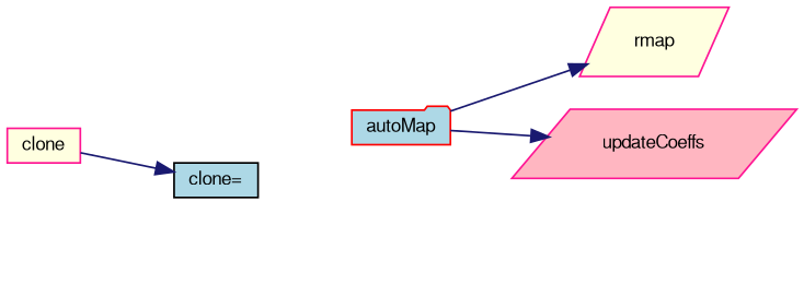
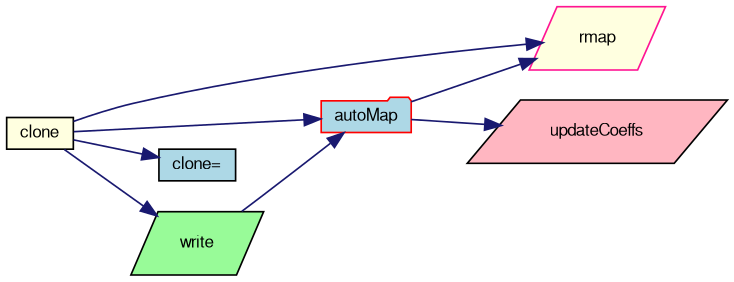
  digraph {
    rankdir=LR
    node [color=deeppink fillcolor=lightyellow fontname=FreeSans fontsize=10 shape=parallelogram style=filled]
    edge [color=midnightblue fontname=FreeSans fontsize=10 labelfontname=FreeSans labelfontsize=10 style=solid]
-   n1 [fontcolor=black height=0.2 label=clone shape=box width=0.4]
+   n1 [color=black fontcolor=black height=0.2 label=clone shape=box width=0.4]
    n2 [color=red fillcolor=lightblue height=0.2 label=autoMap shape=folder width=0.4]
    n3 [height=0.2 label=rmap width=0.4]
    n4 [color=black fillcolor=lightblue height=0.2 label="clone=" shape=box width=0.4]
-   n6 [fillcolor=lightpink height=0.2 label=updateCoeffs width=0.4]
+   n5 [color=black fillcolor=palegreen height=0.2 label=write width=0.4]
+   n6 [color=black fillcolor=lightpink height=0.2 label=updateCoeffs width=0.4]
+   n1 -> n2
+   n1 -> n3
    n1 -> n4
+   n1 -> n5
    n2 -> n3
    n2 -> n6
+   n5 -> n2
  }
